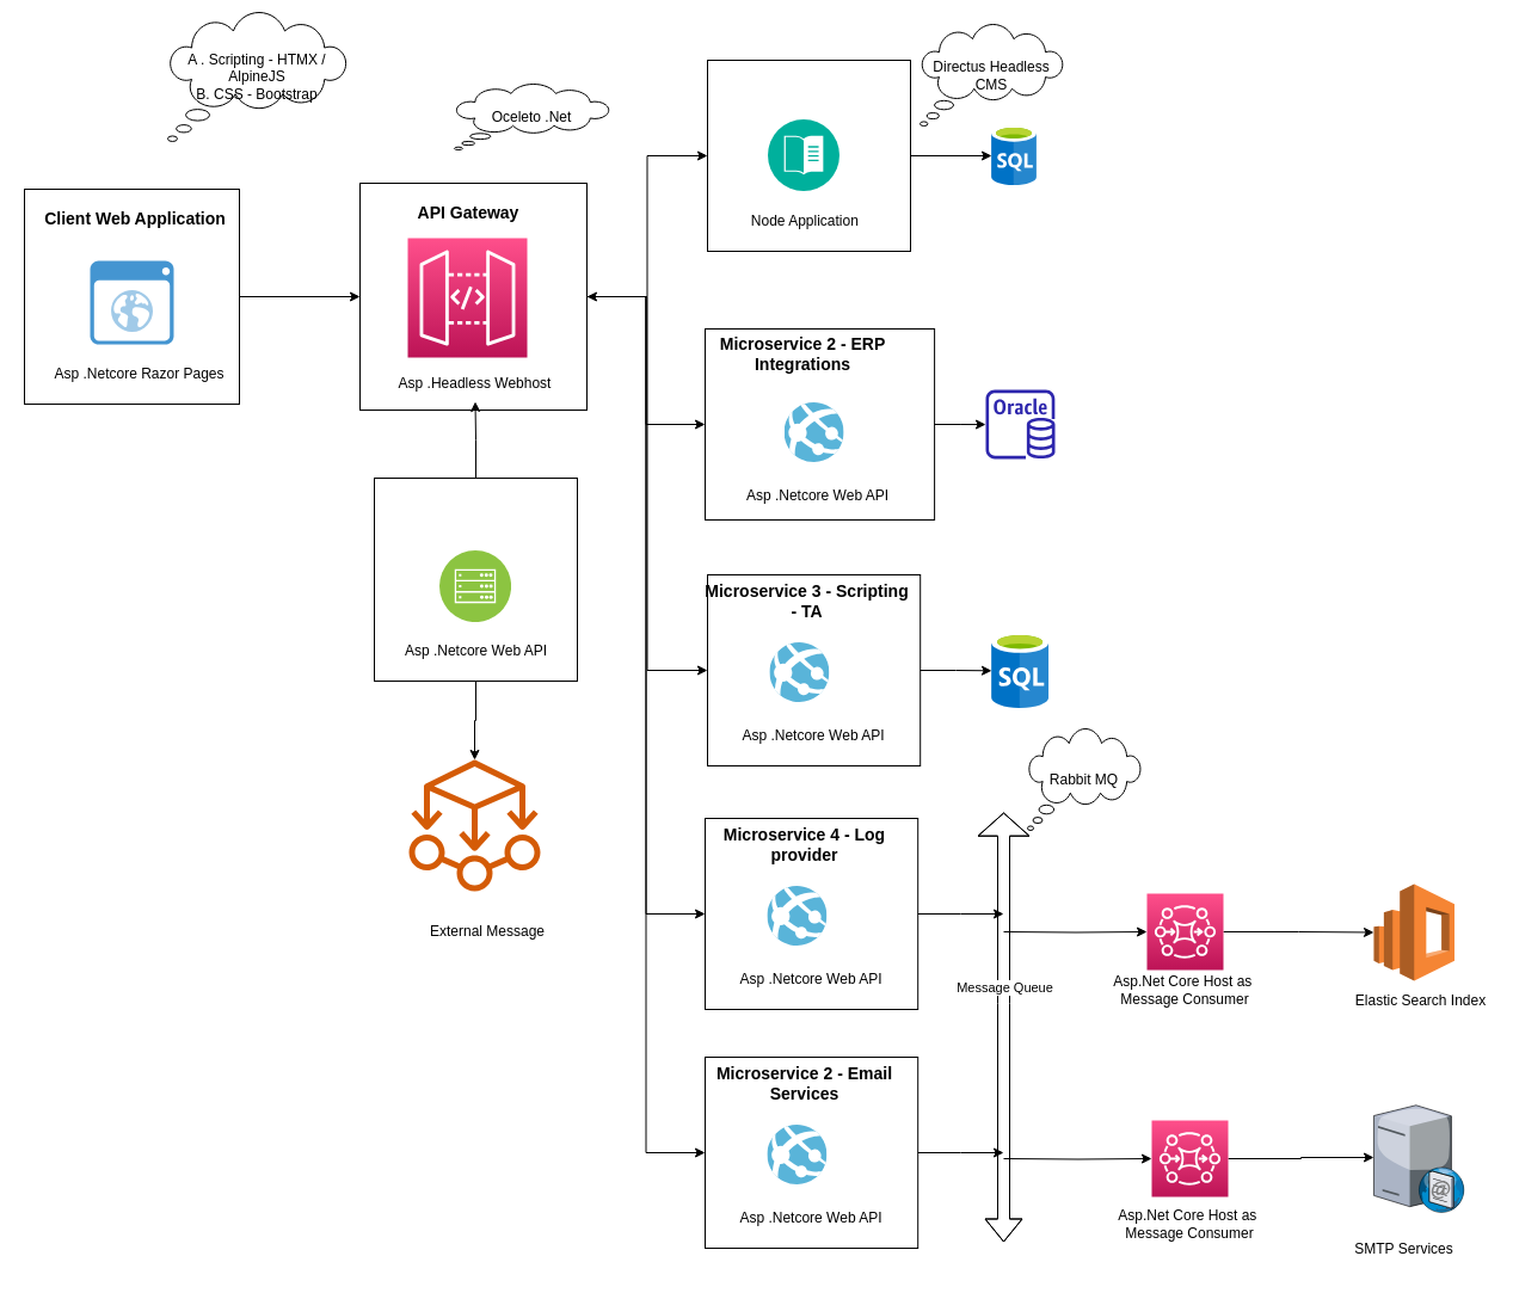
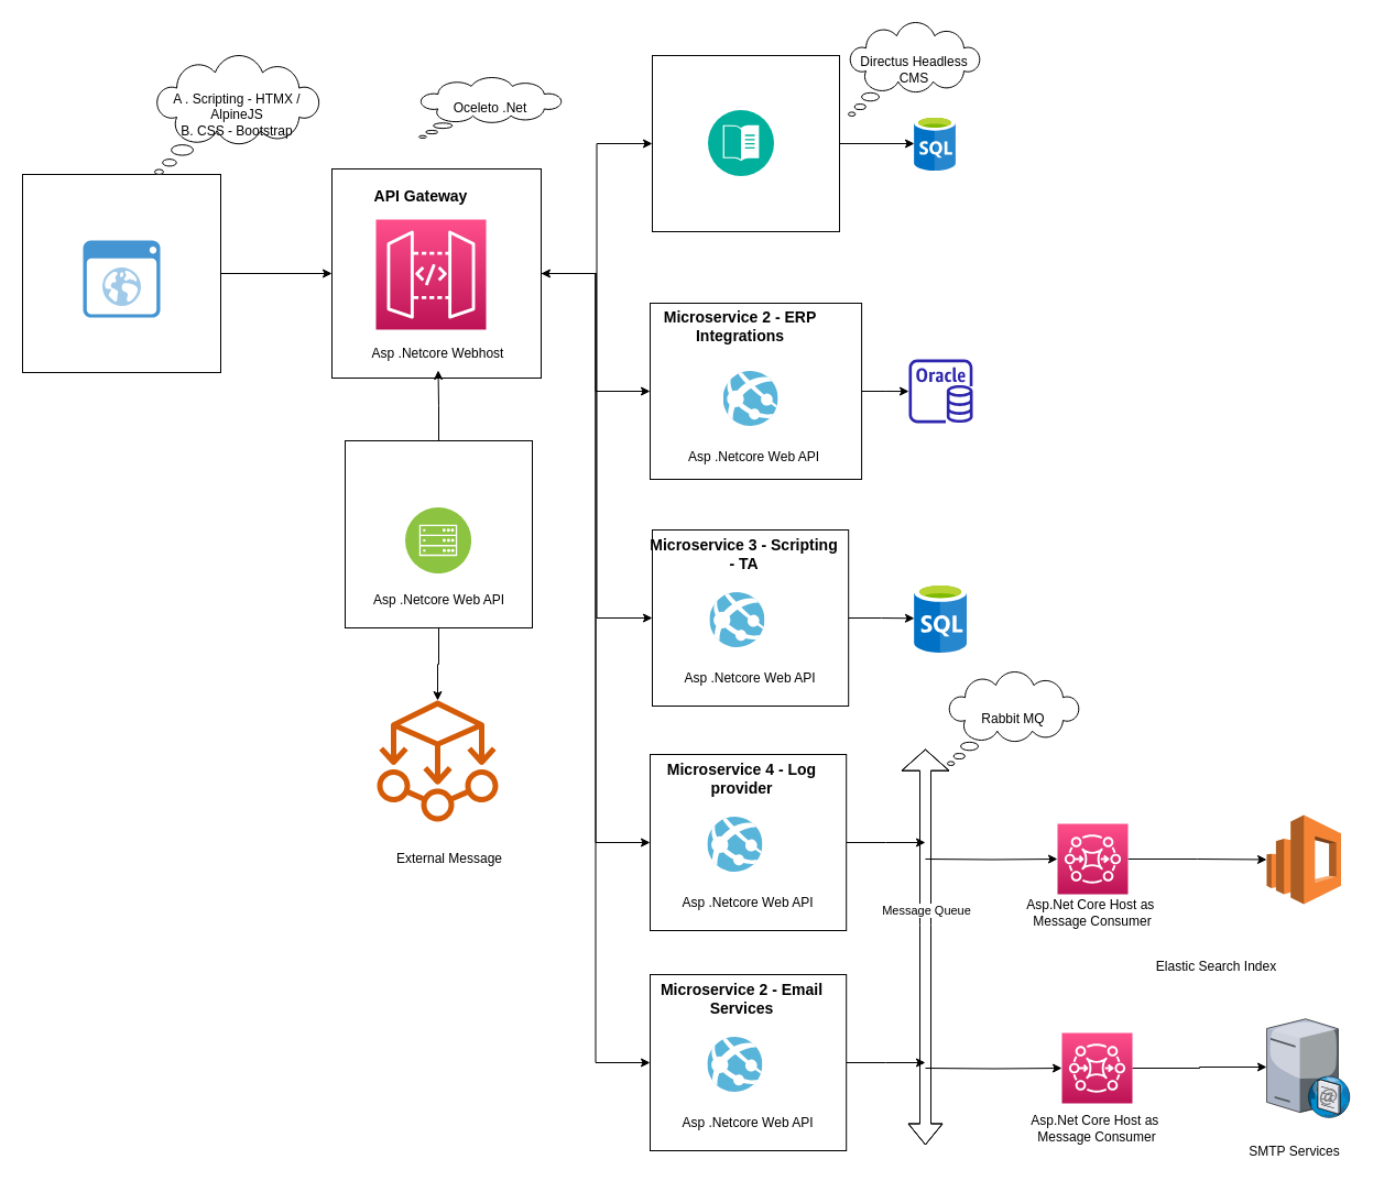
  <mxCell id="0" />
  <mxCell id="1" parent="0" />
  <mxCell id="2" value="" style="image;sketch=0;aspect=fixed;html=1;points=[];align=center;fontSize=12;image=img/lib/mscae/SQL_Database_generic.svg;" vertex="1" parent="1"><mxGeometry x="830" y="105" width="38" height="50" as="geometry" /></mxCell>
  <mxCell id="3" value="" style="group" vertex="1" connectable="0" parent="1"><mxGeometry x="592" y="50" width="170" height="160" as="geometry" /></mxCell>
  <mxCell id="4" value="&lt;b&gt;&lt;br&gt;&lt;br&gt;&lt;/b&gt;" style="rounded=0;whiteSpace=wrap;html=1;" vertex="1" parent="3"><mxGeometry width="170" height="160" as="geometry" /></mxCell>
  <mxCell id="5" value="" style="image;aspect=fixed;perimeter=ellipsePerimeter;html=1;align=center;shadow=0;dashed=0;fontColor=#4277BB;labelBackgroundColor=default;fontSize=12;spacingTop=3;image=img/lib/ibm/management/content_management.svg;" vertex="1" parent="3"><mxGeometry x="51" y="50" width="60" height="60" as="geometry" /></mxCell>
- <mxCell id="6" value="Node Application&amp;nbsp;" style="text;html=1;strokeColor=none;fillColor=none;align=center;verticalAlign=middle;whiteSpace=wrap;rounded=0;container=0;" vertex="1" parent="3"><mxGeometry y="120" width="167" height="30" as="geometry" /></mxCell>
  <mxCell id="7" value="" style="group" vertex="1" connectable="0" parent="1"><mxGeometry x="20" y="158" width="180" height="180" as="geometry" /></mxCell>
  <mxCell id="8" value="" style="whiteSpace=wrap;html=1;aspect=fixed;" vertex="1" parent="7"><mxGeometry width="180" height="180" as="geometry" /></mxCell>
  <mxCell id="9" value="" style="shadow=0;dashed=0;html=1;strokeColor=none;fillColor=#4495D1;labelPosition=center;verticalLabelPosition=bottom;verticalAlign=top;align=center;outlineConnect=0;shape=mxgraph.veeam.2d.web_ui;" vertex="1" parent="7"><mxGeometry x="55" y="60" width="70" height="70" as="geometry" /></mxCell>
- <mxCell id="10" value="&lt;b&gt;&lt;font style=&quot;font-size: 14px;&quot;&gt;Client Web Application&lt;/font&gt;&lt;/b&gt;" style="text;html=1;strokeColor=none;fillColor=none;align=center;verticalAlign=middle;whiteSpace=wrap;rounded=0;" vertex="1" parent="7"><mxGeometry x="13.5" y="10" width="157.5" height="30" as="geometry" /></mxCell>
- <mxCell id="11" value="Asp .Netcore Razor Pages" style="text;html=1;strokeColor=none;fillColor=none;align=center;verticalAlign=middle;whiteSpace=wrap;rounded=0;" vertex="1" parent="7"><mxGeometry x="24" y="140" width="145" height="30" as="geometry" /></mxCell>
  <mxCell id="12" value="" style="group" vertex="1" connectable="0" parent="1"><mxGeometry x="301" y="153" width="190" height="190" as="geometry" /></mxCell>
  <mxCell id="13" value="" style="whiteSpace=wrap;html=1;aspect=fixed;" vertex="1" parent="12"><mxGeometry width="190" height="190" as="geometry" /></mxCell>
  <mxCell id="14" value="" style="sketch=0;points=[[0,0,0],[0.25,0,0],[0.5,0,0],[0.75,0,0],[1,0,0],[0,1,0],[0.25,1,0],[0.5,1,0],[0.75,1,0],[1,1,0],[0,0.25,0],[0,0.5,0],[0,0.75,0],[1,0.25,0],[1,0.5,0],[1,0.75,0]];outlineConnect=0;fontColor=#232F3E;gradientColor=#FF4F8B;gradientDirection=north;fillColor=#BC1356;strokeColor=#ffffff;dashed=0;verticalLabelPosition=bottom;verticalAlign=top;align=center;html=1;fontSize=12;fontStyle=0;aspect=fixed;shape=mxgraph.aws4.resourceIcon;resIcon=mxgraph.aws4.api_gateway;" vertex="1" parent="12"><mxGeometry x="40" y="46" width="100" height="100" as="geometry" /></mxCell>
- <mxCell id="15" value="&lt;b&gt;&lt;font style=&quot;font-size: 14px;&quot;&gt;API Gateway&lt;/font&gt;&lt;/b&gt;" style="text;html=1;strokeColor=none;fillColor=none;align=center;verticalAlign=middle;whiteSpace=wrap;rounded=0;" vertex="1" parent="12"><mxGeometry x="41" y="10" width="100" height="30" as="geometry" /></mxCell>
- <mxCell id="16" value="Asp .Headless Webhost" style="text;html=1;strokeColor=none;fillColor=none;align=center;verticalAlign=middle;whiteSpace=wrap;rounded=0;" vertex="1" parent="12"><mxGeometry x="13" y="153" width="167" height="30" as="geometry" /></mxCell>
+ <mxCell id="15" value="&lt;b&gt;&lt;font style=&quot;font-size: 14px;&quot;&gt;API Gateway&lt;/font&gt;&lt;/b&gt;" style="text;html=1;strokeColor=none;fillColor=none;align=center;verticalAlign=middle;whiteSpace=wrap;rounded=0;" vertex="1" parent="12"><mxGeometry x="31" y="10" width="100" height="30" as="geometry" /></mxCell>
+ <mxCell id="16" value="Asp .Netcore Webhost" style="text;html=1;strokeColor=none;fillColor=none;align=center;verticalAlign=middle;whiteSpace=wrap;rounded=0;" vertex="1" parent="12"><mxGeometry x="13" y="153" width="167" height="30" as="geometry" /></mxCell>
  <mxCell id="17" value="" style="group" vertex="1" connectable="0" parent="1"><mxGeometry x="313" y="400" width="175" height="170" as="geometry" /></mxCell>
  <mxCell id="18" value="" style="whiteSpace=wrap;html=1;aspect=fixed;container=0;" vertex="1" parent="17"><mxGeometry width="170" height="170" as="geometry" /></mxCell>
  <mxCell id="19" value="" style="image;aspect=fixed;perimeter=ellipsePerimeter;html=1;align=center;shadow=0;dashed=0;fontColor=#4277BB;labelBackgroundColor=default;fontSize=12;spacingTop=3;image=img/lib/ibm/infrastructure/mobile_backend.svg;container=0;" vertex="1" parent="17"><mxGeometry x="55" y="61" width="60" height="60" as="geometry" /></mxCell>
  <mxCell id="20" value="Asp .Netcore Web API" style="text;html=1;strokeColor=none;fillColor=none;align=center;verticalAlign=middle;whiteSpace=wrap;rounded=0;container=0;" vertex="1" parent="17"><mxGeometry x="1.5" y="130" width="167" height="30" as="geometry" /></mxCell>
  <mxCell id="21" value="" style="group" vertex="1" connectable="0" parent="1"><mxGeometry x="590" y="275" width="200" height="160" as="geometry" /></mxCell>
  <mxCell id="22" value="&lt;b&gt;&lt;br&gt;&lt;br&gt;&lt;/b&gt;" style="rounded=0;whiteSpace=wrap;html=1;" vertex="1" parent="21"><mxGeometry width="192.09" height="160" as="geometry" /></mxCell>
  <mxCell id="23" value="" style="image;sketch=0;aspect=fixed;html=1;points=[];align=center;fontSize=12;image=img/lib/mscae/App_Services.svg;" vertex="1" parent="21"><mxGeometry x="66.588" y="62" width="50" height="50" as="geometry" /></mxCell>
  <mxCell id="24" value="&lt;span style=&quot;font-size: 14px;&quot;&gt;&lt;b&gt;Microservice 2 - ERP Integrations&lt;/b&gt;&lt;/span&gt;" style="text;html=1;strokeColor=none;fillColor=none;align=center;verticalAlign=middle;whiteSpace=wrap;rounded=0;container=0;" vertex="1" parent="21"><mxGeometry x="-11.299" y="10" width="186.441" height="21" as="geometry" /></mxCell>
  <mxCell id="25" value="Asp .Netcore Web API" style="text;html=1;strokeColor=none;fillColor=none;align=center;verticalAlign=middle;whiteSpace=wrap;rounded=0;container=0;" vertex="1" parent="21"><mxGeometry y="125" width="188.701" height="30" as="geometry" /></mxCell>
  <mxCell id="26" value="" style="edgeStyle=orthogonalEdgeStyle;rounded=0;orthogonalLoop=1;jettySize=auto;html=1;" edge="1" parent="1" source="8" target="13"><mxGeometry relative="1" as="geometry" /></mxCell>
  <mxCell id="27" style="edgeStyle=orthogonalEdgeStyle;rounded=0;orthogonalLoop=1;jettySize=auto;html=1;" edge="1" parent="1" source="13" target="4"><mxGeometry relative="1" as="geometry" /></mxCell>
  <mxCell id="28" style="edgeStyle=orthogonalEdgeStyle;rounded=0;orthogonalLoop=1;jettySize=auto;html=1;entryX=0.5;entryY=1;entryDx=0;entryDy=0;" edge="1" parent="1" source="18" target="16"><mxGeometry relative="1" as="geometry" /></mxCell>
  <mxCell id="29" value="" style="group" vertex="1" connectable="0" parent="1"><mxGeometry x="592" y="476" width="188" height="160" as="geometry" /></mxCell>
  <mxCell id="30" value="&lt;b&gt;&lt;br&gt;&lt;br&gt;&lt;/b&gt;" style="rounded=0;whiteSpace=wrap;html=1;" vertex="1" parent="29"><mxGeometry y="5" width="178.198" height="160" as="geometry" /></mxCell>
  <mxCell id="31" value="" style="image;sketch=0;aspect=fixed;html=1;points=[];align=center;fontSize=12;image=img/lib/mscae/App_Services.svg;" vertex="1" parent="29"><mxGeometry x="52.411" y="62" width="50" height="50" as="geometry" /></mxCell>
  <mxCell id="32" value="&lt;span style=&quot;font-size: 14px;&quot;&gt;&lt;b&gt;Microservice 3 - Scripting - TA&lt;/b&gt;&lt;/span&gt;" style="text;html=1;strokeColor=none;fillColor=none;align=center;verticalAlign=middle;whiteSpace=wrap;rounded=0;container=0;" vertex="1" parent="29"><mxGeometry x="-2.621" y="16" width="172.957" height="21" as="geometry" /></mxCell>
  <mxCell id="33" value="Asp .Netcore Web API" style="text;html=1;strokeColor=none;fillColor=none;align=center;verticalAlign=middle;whiteSpace=wrap;rounded=0;container=0;" vertex="1" parent="29"><mxGeometry x="-9.801" y="125" width="197.801" height="30" as="geometry" /></mxCell>
  <mxCell id="34" value="" style="image;sketch=0;aspect=fixed;html=1;points=[];align=center;fontSize=12;image=img/lib/mscae/SQL_Database_generic.svg;" vertex="1" parent="1"><mxGeometry x="830" y="529.5" width="48.26" height="63.5" as="geometry" /></mxCell>
  <mxCell id="35" value="" style="sketch=0;outlineConnect=0;fontColor=#232F3E;gradientColor=none;fillColor=#2E27AD;strokeColor=none;dashed=0;verticalLabelPosition=bottom;verticalAlign=top;align=center;html=1;fontSize=12;fontStyle=0;aspect=fixed;pointerEvents=1;shape=mxgraph.aws4.rds_oracle_instance;" vertex="1" parent="1"><mxGeometry x="825" y="326" width="58" height="58" as="geometry" /></mxCell>
  <mxCell id="36" style="edgeStyle=orthogonalEdgeStyle;rounded=0;orthogonalLoop=1;jettySize=auto;html=1;" edge="1" parent="1" source="13" target="22"><mxGeometry relative="1" as="geometry" /></mxCell>
  <mxCell id="37" style="edgeStyle=orthogonalEdgeStyle;rounded=0;orthogonalLoop=1;jettySize=auto;html=1;entryX=0;entryY=0.5;entryDx=0;entryDy=0;" edge="1" parent="1" source="13" target="30"><mxGeometry relative="1" as="geometry" /></mxCell>
  <mxCell id="38" value="" style="group" vertex="1" connectable="0" parent="1"><mxGeometry x="590" y="680" width="188" height="160" as="geometry" /></mxCell>
  <mxCell id="39" style="edgeStyle=orthogonalEdgeStyle;rounded=0;orthogonalLoop=1;jettySize=auto;html=1;" edge="1" parent="38" source="40"><mxGeometry relative="1" as="geometry"><mxPoint x="250" y="85" as="targetPoint" /></mxGeometry></mxCell>
  <mxCell id="40" value="&lt;b&gt;&lt;br&gt;&lt;br&gt;&lt;/b&gt;" style="rounded=0;whiteSpace=wrap;html=1;" vertex="1" parent="38"><mxGeometry y="5" width="178.198" height="160" as="geometry" /></mxCell>
  <mxCell id="41" value="" style="image;sketch=0;aspect=fixed;html=1;points=[];align=center;fontSize=12;image=img/lib/mscae/App_Services.svg;" vertex="1" parent="38"><mxGeometry x="52.411" y="62" width="50" height="50" as="geometry" /></mxCell>
  <mxCell id="42" value="&lt;span style=&quot;font-size: 14px;&quot;&gt;&lt;b&gt;Microservice 4 - Log provider&lt;/b&gt;&lt;/span&gt;" style="text;html=1;strokeColor=none;fillColor=none;align=center;verticalAlign=middle;whiteSpace=wrap;rounded=0;container=0;" vertex="1" parent="38"><mxGeometry x="-2.621" y="16" width="172.957" height="21" as="geometry" /></mxCell>
  <mxCell id="43" value="Asp .Netcore Web API" style="text;html=1;strokeColor=none;fillColor=none;align=center;verticalAlign=middle;whiteSpace=wrap;rounded=0;container=0;" vertex="1" parent="38"><mxGeometry x="-9.801" y="125" width="197.801" height="30" as="geometry" /></mxCell>
  <mxCell id="44" value="" style="group" vertex="1" connectable="0" parent="1"><mxGeometry x="590" y="880" width="188" height="160" as="geometry" /></mxCell>
  <mxCell id="45" style="edgeStyle=orthogonalEdgeStyle;rounded=0;orthogonalLoop=1;jettySize=auto;html=1;" edge="1" parent="44" source="46"><mxGeometry relative="1" as="geometry"><mxPoint x="250" y="85" as="targetPoint" /></mxGeometry></mxCell>
  <mxCell id="46" value="&lt;b&gt;&lt;br&gt;&lt;br&gt;&lt;/b&gt;" style="rounded=0;whiteSpace=wrap;html=1;" vertex="1" parent="44"><mxGeometry y="5" width="178.198" height="160" as="geometry" /></mxCell>
  <mxCell id="47" value="" style="image;sketch=0;aspect=fixed;html=1;points=[];align=center;fontSize=12;image=img/lib/mscae/App_Services.svg;" vertex="1" parent="44"><mxGeometry x="52.411" y="62" width="50" height="50" as="geometry" /></mxCell>
  <mxCell id="48" value="&lt;span style=&quot;font-size: 14px;&quot;&gt;&lt;b&gt;Microservice 2 - Email Services&lt;/b&gt;&lt;/span&gt;" style="text;html=1;strokeColor=none;fillColor=none;align=center;verticalAlign=middle;whiteSpace=wrap;rounded=0;container=0;" vertex="1" parent="44"><mxGeometry x="-2.621" y="16" width="172.957" height="21" as="geometry" /></mxCell>
  <mxCell id="49" value="Asp .Netcore Web API" style="text;html=1;strokeColor=none;fillColor=none;align=center;verticalAlign=middle;whiteSpace=wrap;rounded=0;container=0;" vertex="1" parent="44"><mxGeometry x="-9.801" y="125" width="197.801" height="30" as="geometry" /></mxCell>
  <mxCell id="50" style="edgeStyle=orthogonalEdgeStyle;rounded=0;orthogonalLoop=1;jettySize=auto;html=1;" edge="1" parent="1" source="51" target="72"><mxGeometry relative="1" as="geometry" /></mxCell>
  <mxCell id="51" value="" style="sketch=0;points=[[0,0,0],[0.25,0,0],[0.5,0,0],[0.75,0,0],[1,0,0],[0,1,0],[0.25,1,0],[0.5,1,0],[0.75,1,0],[1,1,0],[0,0.25,0],[0,0.5,0],[0,0.75,0],[1,0.25,0],[1,0.5,0],[1,0.75,0]];outlineConnect=0;fontColor=#232F3E;gradientColor=#FF4F8B;gradientDirection=north;fillColor=#BC1356;strokeColor=#ffffff;dashed=0;verticalLabelPosition=bottom;verticalAlign=top;align=center;html=1;fontSize=12;fontStyle=0;aspect=fixed;shape=mxgraph.aws4.resourceIcon;resIcon=mxgraph.aws4.mq;" vertex="1" parent="1"><mxGeometry x="964" y="938" width="64" height="64" as="geometry" /></mxCell>
  <mxCell id="52" style="edgeStyle=orthogonalEdgeStyle;rounded=0;orthogonalLoop=1;jettySize=auto;html=1;" edge="1" parent="1" source="53" target="70"><mxGeometry relative="1" as="geometry" /></mxCell>
  <mxCell id="53" value="" style="sketch=0;points=[[0,0,0],[0.25,0,0],[0.5,0,0],[0.75,0,0],[1,0,0],[0,1,0],[0.25,1,0],[0.5,1,0],[0.75,1,0],[1,1,0],[0,0.25,0],[0,0.5,0],[0,0.75,0],[1,0.25,0],[1,0.5,0],[1,0.75,0]];outlineConnect=0;fontColor=#232F3E;gradientColor=#FF4F8B;gradientDirection=north;fillColor=#BC1356;strokeColor=#ffffff;dashed=0;verticalLabelPosition=bottom;verticalAlign=top;align=center;html=1;fontSize=12;fontStyle=0;aspect=fixed;shape=mxgraph.aws4.resourceIcon;resIcon=mxgraph.aws4.mq;" vertex="1" parent="1"><mxGeometry x="960" y="748" width="64" height="64" as="geometry" /></mxCell>
  <mxCell id="54" value="Asp.Net Core Host as&amp;nbsp; Message Consumer" style="text;html=1;strokeColor=none;fillColor=none;align=center;verticalAlign=middle;whiteSpace=wrap;rounded=0;" vertex="1" parent="1"><mxGeometry x="916" y="814" width="152" height="30" as="geometry" /></mxCell>
  <mxCell id="55" style="edgeStyle=orthogonalEdgeStyle;rounded=0;orthogonalLoop=1;jettySize=auto;html=1;entryX=0;entryY=0.5;entryDx=0;entryDy=0;" edge="1" parent="1" source="13" target="40"><mxGeometry relative="1" as="geometry" /></mxCell>
  <mxCell id="56" style="edgeStyle=orthogonalEdgeStyle;rounded=0;orthogonalLoop=1;jettySize=auto;html=1;entryX=0;entryY=0.5;entryDx=0;entryDy=0;" edge="1" parent="1" source="13" target="46"><mxGeometry relative="1" as="geometry" /></mxCell>
  <mxCell id="57" value="" style="edgeStyle=orthogonalEdgeStyle;rounded=0;orthogonalLoop=1;jettySize=auto;html=1;" edge="1" parent="1" target="53"><mxGeometry relative="1" as="geometry"><mxPoint x="840" y="780" as="sourcePoint" /></mxGeometry></mxCell>
  <mxCell id="58" value="" style="edgeStyle=orthogonalEdgeStyle;rounded=0;orthogonalLoop=1;jettySize=auto;html=1;" edge="1" parent="1" target="51"><mxGeometry relative="1" as="geometry"><mxPoint x="840" y="970" as="sourcePoint" /></mxGeometry></mxCell>
  <mxCell id="59" value="" style="edgeStyle=orthogonalEdgeStyle;rounded=0;orthogonalLoop=1;jettySize=auto;html=1;" edge="1" parent="1" source="30" target="34"><mxGeometry relative="1" as="geometry" /></mxCell>
  <mxCell id="60" value="" style="edgeStyle=orthogonalEdgeStyle;rounded=0;orthogonalLoop=1;jettySize=auto;html=1;" edge="1" parent="1" source="22" target="35"><mxGeometry relative="1" as="geometry" /></mxCell>
  <mxCell id="61" value="" style="edgeStyle=orthogonalEdgeStyle;rounded=0;orthogonalLoop=1;jettySize=auto;html=1;" edge="1" parent="1" source="4" target="2"><mxGeometry relative="1" as="geometry" /></mxCell>
  <mxCell id="62" value="Asp.Net Core Host as&amp;nbsp; Message Consumer" style="text;html=1;strokeColor=none;fillColor=none;align=center;verticalAlign=middle;whiteSpace=wrap;rounded=0;" vertex="1" parent="1"><mxGeometry x="920" y="1010" width="152" height="30" as="geometry" /></mxCell>
  <mxCell id="63" value="" style="shape=flexArrow;endArrow=classic;startArrow=classic;html=1;rounded=0;endWidth=32;endSize=6.07;" edge="1" parent="1"><mxGeometry width="100" height="100" relative="1" as="geometry"><mxPoint x="840" y="1040" as="sourcePoint" /><mxPoint x="840" y="680" as="targetPoint" /><Array as="points"><mxPoint x="840" y="840" /></Array></mxGeometry></mxCell>
  <mxCell id="64" value="Message Queue" style="edgeLabel;html=1;align=center;verticalAlign=middle;resizable=0;points=[];" vertex="1" connectable="0" parent="63"><mxGeometry x="0.319" relative="1" as="geometry"><mxPoint y="23" as="offset" /></mxGeometry></mxCell>
  <mxCell id="65" value="" style="endArrow=classic;html=1;rounded=0;entryX=1;entryY=0.5;entryDx=0;entryDy=0;" edge="1" parent="1" target="13"><mxGeometry width="50" height="50" relative="1" as="geometry"><mxPoint x="540" y="248" as="sourcePoint" /><mxPoint x="500" y="250" as="targetPoint" /></mxGeometry></mxCell>
- <mxCell id="66" value="A . Scripting - HTMX / AlpineJS&lt;br&gt;B. CSS - Bootstrap" style="whiteSpace=wrap;html=1;shape=mxgraph.basic.cloud_callout" vertex="1" parent="1"><mxGeometry x="140" y="10" width="150" height="108" as="geometry" /></mxCell>
+ <mxCell id="66" value="A . Scripting - HTMX / AlpineJS&lt;br&gt;B. CSS - Bootstrap" style="whiteSpace=wrap;html=1;shape=mxgraph.basic.cloud_callout" vertex="1" parent="1"><mxGeometry x="140" y="50" width="150" height="108" as="geometry" /></mxCell>
  <mxCell id="67" value="Directus Headless CMS" style="whiteSpace=wrap;html=1;shape=mxgraph.basic.cloud_callout" vertex="1" parent="1"><mxGeometry x="770" width="120" height="85" as="geometry" y="20" /></mxCell>
  <mxCell id="68" value="Oceleto .Net" style="whiteSpace=wrap;html=1;shape=mxgraph.basic.cloud_callout" vertex="1" parent="1"><mxGeometry x="380" y="70" width="130" height="55" as="geometry" /></mxCell>
- <mxCell id="69" value="Rabbit MQ" style="whiteSpace=wrap;html=1;shape=mxgraph.basic.cloud_callout" vertex="1" parent="1"><mxGeometry x="860" y="610" width="95" height="85" as="geometry" /></mxCell>
+ <mxCell id="69" value="Rabbit MQ" style="whiteSpace=wrap;html=1;shape=mxgraph.basic.cloud_callout" vertex="1" parent="1"><mxGeometry x="860" y="610" width="120" height="85" as="geometry" /></mxCell>
  <mxCell id="70" value="" style="outlineConnect=0;dashed=0;verticalLabelPosition=bottom;verticalAlign=top;align=center;html=1;shape=mxgraph.aws3.elasticsearch_service;fillColor=#F58534;gradientColor=none;" vertex="1" parent="1"><mxGeometry x="1150" y="740" width="67.5" height="81" as="geometry" /></mxCell>
- <mxCell id="71" value="Elastic Search Index" style="text;html=1;strokeColor=none;fillColor=none;align=center;verticalAlign=middle;whiteSpace=wrap;rounded=0;" vertex="1" parent="1"><mxGeometry x="1132.5" y="823" width="112.5" height="30" as="geometry" /></mxCell>
+ <mxCell id="71" value="Elastic Search Index" style="text;html=1;strokeColor=none;fillColor=none;align=center;verticalAlign=middle;whiteSpace=wrap;rounded=0;" vertex="1" parent="1"><mxGeometry x="1047.5" y="863" width="112.5" height="30" as="geometry" /></mxCell>
  <mxCell id="72" value="" style="verticalLabelPosition=bottom;sketch=0;aspect=fixed;html=1;verticalAlign=top;strokeColor=none;align=center;outlineConnect=0;shape=mxgraph.citrix.smtp_server;" vertex="1" parent="1"><mxGeometry x="1150" y="923" width="76" height="92" as="geometry" /></mxCell>
  <mxCell id="73" value="SMTP Services" style="text;html=1;strokeColor=none;fillColor=none;align=center;verticalAlign=middle;whiteSpace=wrap;rounded=0;" vertex="1" parent="1"><mxGeometry x="1128.5" y="1031" width="92.5" height="30" as="geometry" /></mxCell>
  <mxCell id="74" value="" style="sketch=0;outlineConnect=0;fontColor=#232F3E;gradientColor=none;fillColor=#D45B07;strokeColor=none;dashed=0;verticalLabelPosition=bottom;verticalAlign=top;align=center;html=1;fontSize=12;fontStyle=0;aspect=fixed;pointerEvents=1;shape=mxgraph.aws4.ec2_aws_microservice_extractor_for_net;" vertex="1" parent="1"><mxGeometry x="342" y="636" width="110" height="110" as="geometry" /></mxCell>
  <mxCell id="75" value="External Message" style="text;html=1;strokeColor=none;fillColor=none;align=center;verticalAlign=middle;whiteSpace=wrap;rounded=0;" vertex="1" parent="1"><mxGeometry x="345" y="765" width="126" height="30" as="geometry" /></mxCell>
  <mxCell id="76" style="edgeStyle=orthogonalEdgeStyle;rounded=0;orthogonalLoop=1;jettySize=auto;html=1;" edge="1" parent="1" source="18" target="74"><mxGeometry relative="1" as="geometry" /></mxCell>
